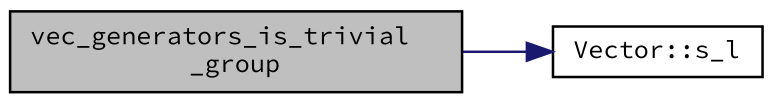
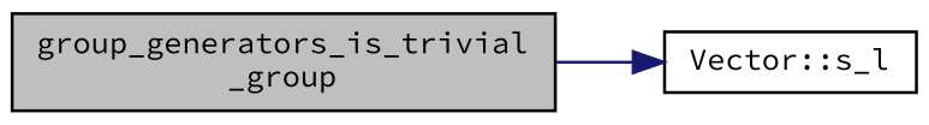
  digraph {
    rankdir=LR
    fontname="Source Code Pro"
    node [color=black fontname="Source Code Pro" fontsize=10 shape=record style=filled]
-   n1 [fillcolor=grey75 fontcolor=black height=0.2 label="vec_generators_is_trivial\l_group" width=0.4]
+   n1 [fillcolor=grey75 fontcolor=black height=0.2 label="group_generators_is_trivial\l_group" width=0.4]
    n2 [fillcolor=white height=0.2 label="Vector::s_l" width=0.4]
    n1 -> n2 [color=midnightblue fontname="Source Code Pro" fontsize=10 labelfontname=Helvetica labelfontsize=10 style=solid]
  }
